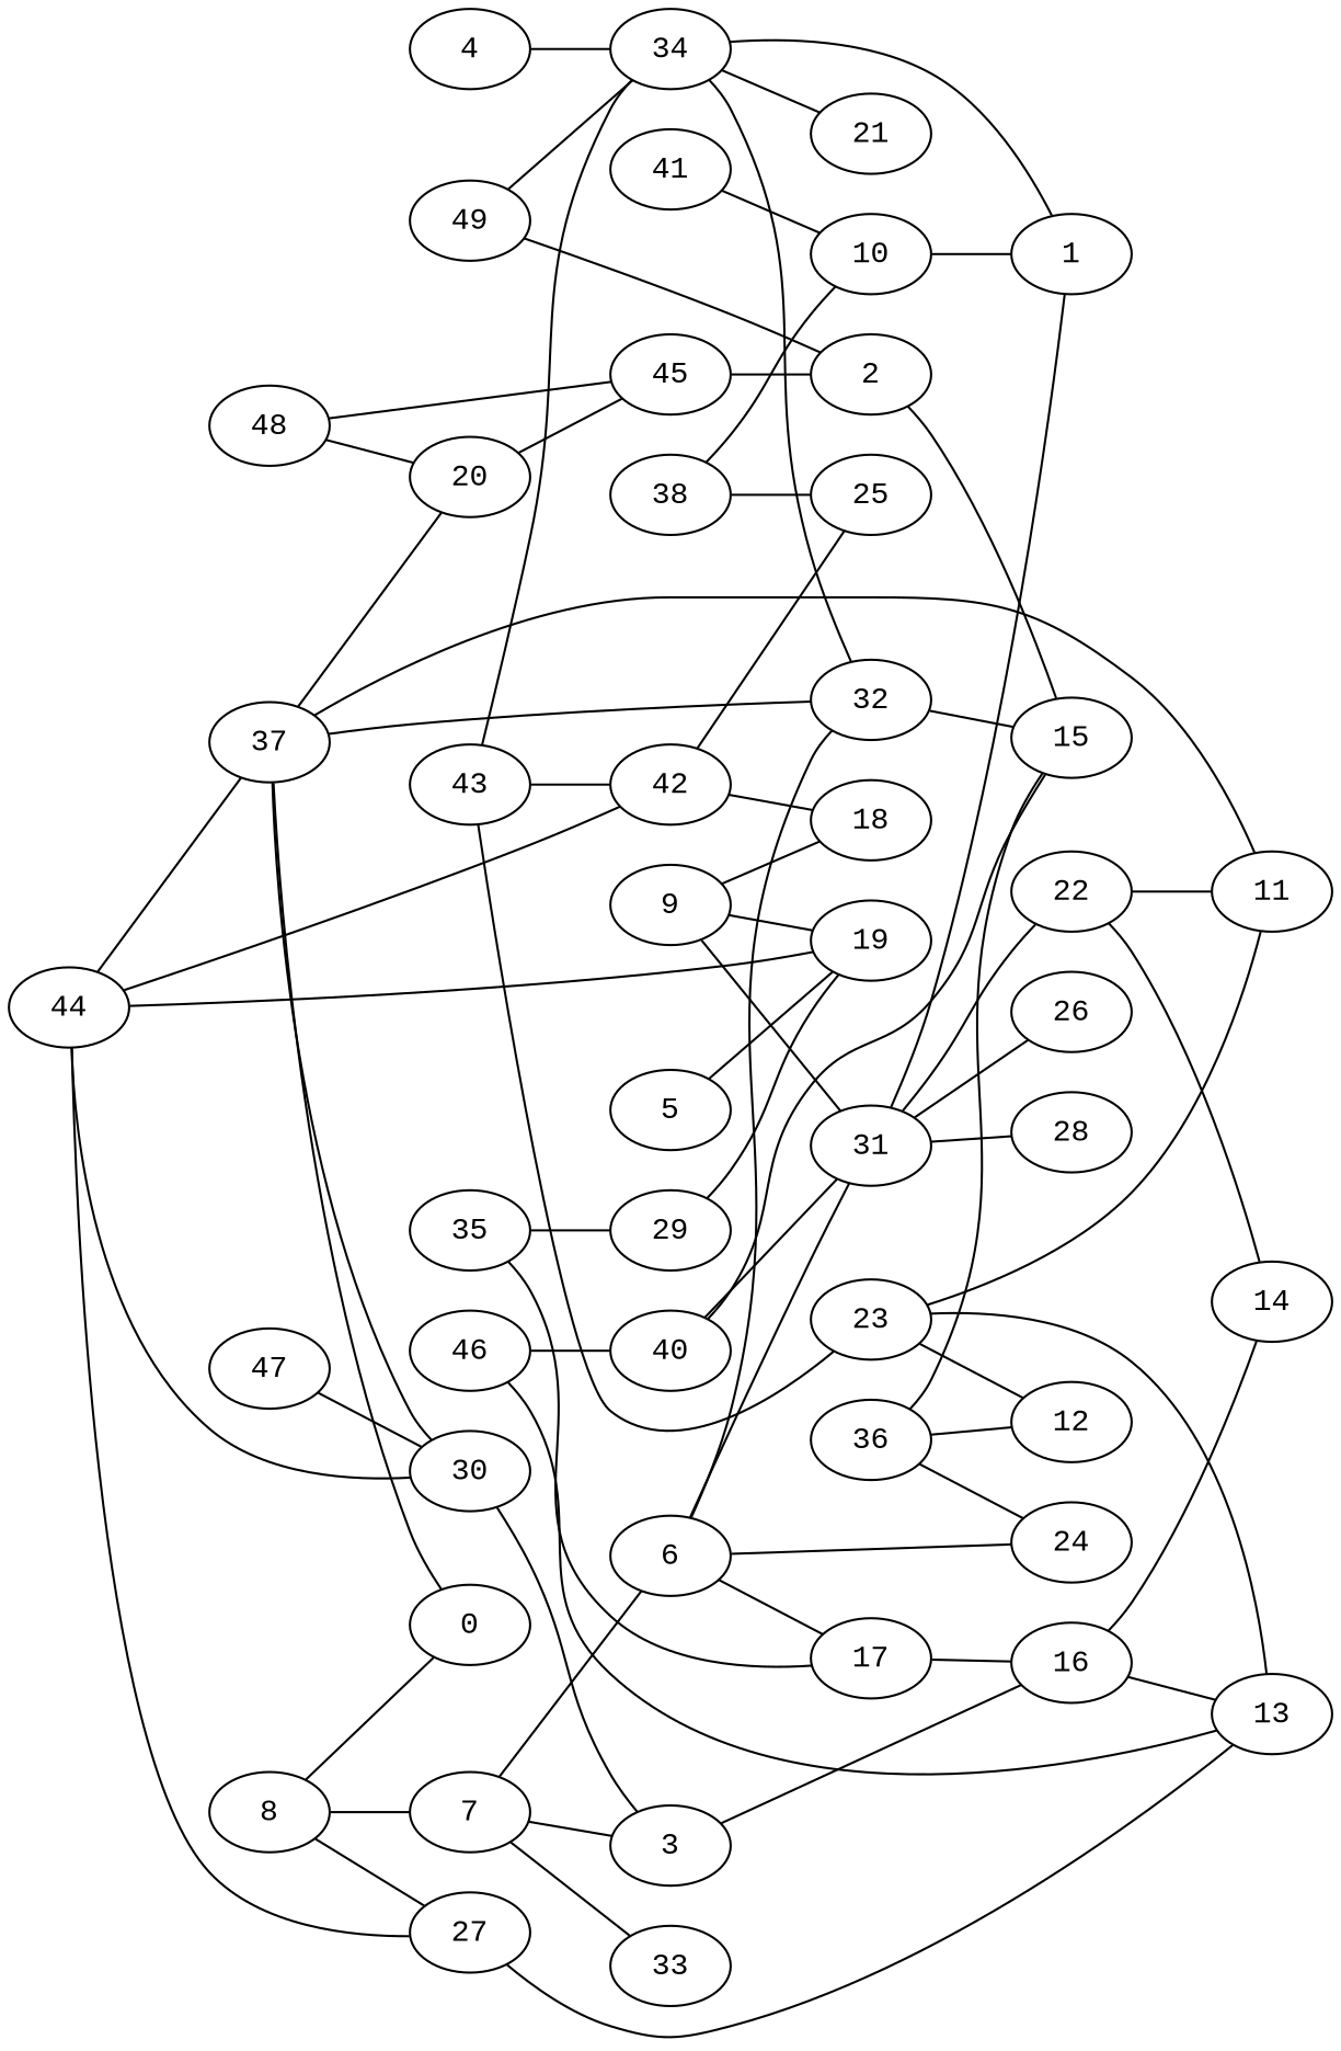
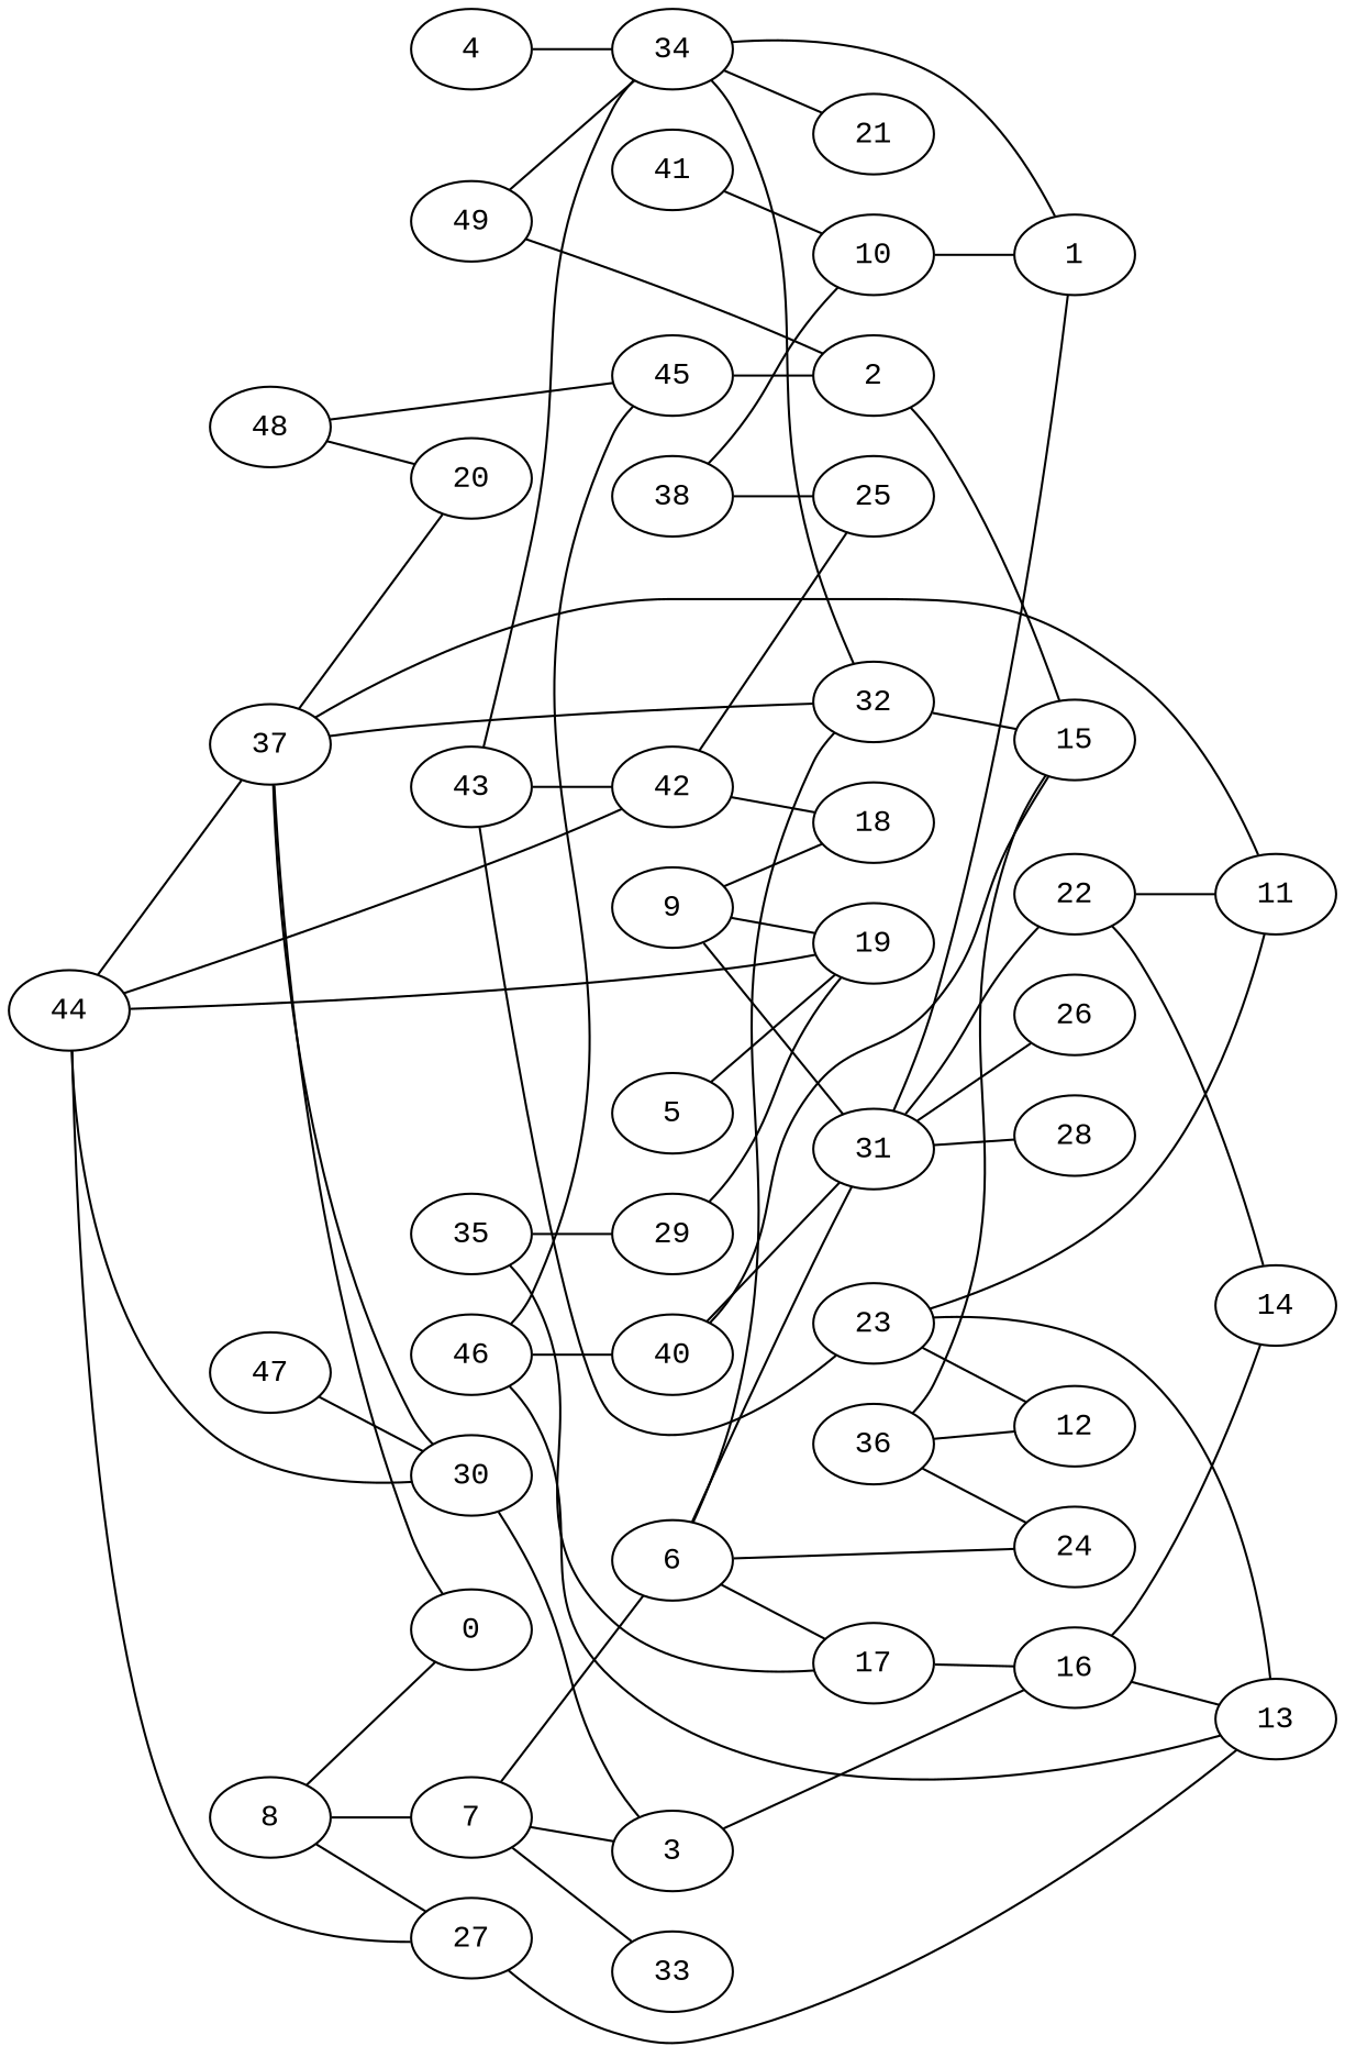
  digraph {
    fontname="Liberation Mono"
    rankdir=LR
    node [fontname="Liberation Mono"]
    edge [color=black dir=none fontname="Liberation Mono"]
    4
    34
    32
    1
    21
    5
    19
    48
    20
    45
    38
    10
    25
    46
    13
    40
    2
    23
    12
    11
    9
    31
    18
    26
    28
    22
    8
    0
    7
    27
    47
    30
    3
    16
    14
    41
    37
    15
    36
    24
    17
    33
    6
    42
    49
    43
    35
    29
    44
    subgraph sub_1 {
      4
      34
      32
      1
      21
      5
      19
      48
      20
      45
      38
      10
      25
      46
      13
      40
      2
      23
      12
      11
      9
      31
      18
      26
      28
      22
      8
      0
      7
      27
      47
      30
      3
      16
      14
      41
      37
      15
      36
      24
      17
      33
      6
      42
      49
      43
      35
      29
      44
    }
    4 -> 34
    34 -> 32
    34 -> 1
    34 -> 21
    32 -> 15
    5 -> 19
    48 -> 20
    48 -> 45
    45 -> 2
    38 -> 10
    38 -> 25
    10 -> 1
-   20 -> 45
+   46 -> 45
    46 -> 13
    46 -> 40
    40 -> 31
    40 -> 15
    2 -> 15
    23 -> 13
    23 -> 12
    23 -> 11
    9 -> 19
    9 -> 31
    9 -> 18
    31 -> 1
    31 -> 26
    31 -> 28
    31 -> 22
    22 -> 11
    22 -> 14
    8 -> 0
    8 -> 7
    8 -> 27
    7 -> 3
    7 -> 33
    7 -> 6
    27 -> 13
    47 -> 30
    30 -> 3
    3 -> 16
    16 -> 13
    16 -> 14
    41 -> 10
    37 -> 32
    37 -> 20
    37 -> 11
    37 -> 0
    37 -> 30
    36 -> 12
    36 -> 15
    36 -> 24
    17 -> 16
    6 -> 32
    6 -> 31
    6 -> 24
    6 -> 17
    42 -> 25
    42 -> 18
    49 -> 34
    49 -> 2
    43 -> 34
    43 -> 23
    43 -> 42
    35 -> 17
    35 -> 29
    29 -> 19
    44 -> 19
    44 -> 27
    44 -> 30
    44 -> 37
    44 -> 42
  }
